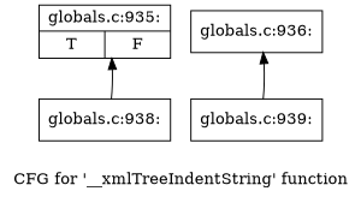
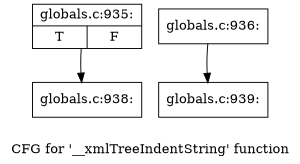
  digraph {
    label="CFG for '__xmlTreeIndentString' function"
    node [shape=record]
    n1 [label="{globals.c:935:|{<s0>T|<s1>F}}"]
    n2 [label="{globals.c:938:}"]
    n3 [label="{globals.c:936:}"]
    n4 [label="{globals.c:939:}"]
-   n2 -> n1
-   n4 -> n3
+   n1 -> n2
+   n3 -> n4
  }
